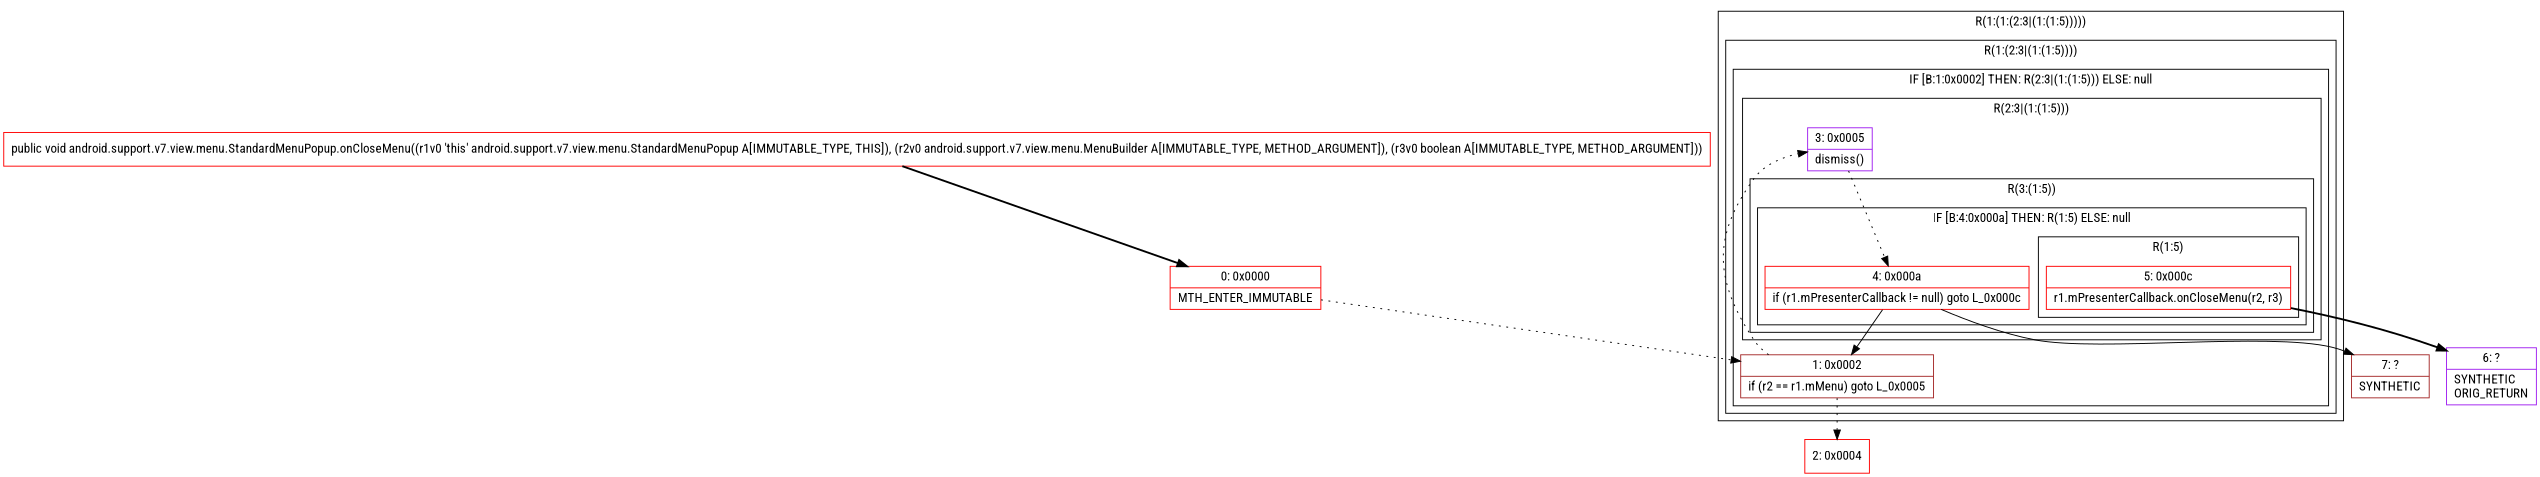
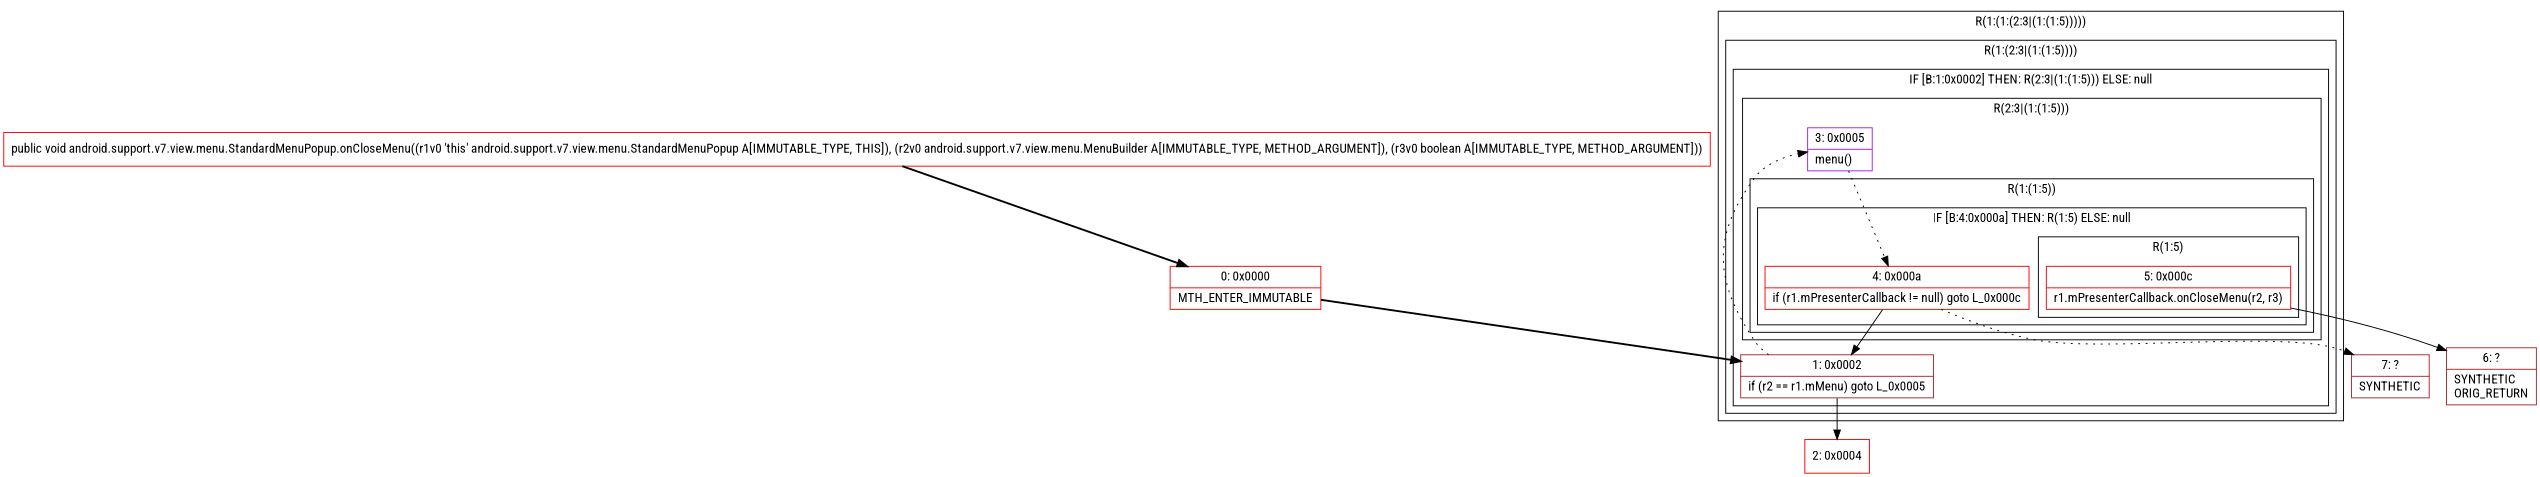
  digraph {
    fontname="Roboto Condensed"
    node [color=red fontname="Roboto Condensed" shape=record]
    edge [fontname="Roboto Condensed" style=dotted]
    n1 [label="{5\:\ 0x000c|r1.mPresenterCallback.onCloseMenu(r2, r3)\l}"]
    n2 [label="{4\:\ 0x000a|if (r1.mPresenterCallback != null) goto L_0x000c\l}"]
-   n3 [color=purple label="{3\:\ 0x0005|dismiss()\l}"]
+   n3 [color=purple label="{3\:\ 0x0005|menu()\l}"]
    n4 [color=brown label="{1\:\ 0x0002|if (r2 == r1.mMenu) goto L_0x0005\l}"]
-   n5 [color=purple label="{6\:\ ?|SYNTHETIC\lORIG_RETURN\l}"]
+   n5 [color=brown label="{6\:\ ?|SYNTHETIC\lORIG_RETURN\l}"]
    n6 [color=brown label="{7\:\ ?|SYNTHETIC\l}"]
    n7 [label="{2\:\ 0x0004}"]
    n8 [label="{0\:\ 0x0000|MTH_ENTER_IMMUTABLE\l}"]
    n9 [label="{public void android.support.v7.view.menu.StandardMenuPopup.onCloseMenu((r1v0 'this' android.support.v7.view.menu.StandardMenuPopup A[IMMUTABLE_TYPE, THIS]), (r2v0 android.support.v7.view.menu.MenuBuilder A[IMMUTABLE_TYPE, METHOD_ARGUMENT]), (r3v0 boolean A[IMMUTABLE_TYPE, METHOD_ARGUMENT])) }"]
    subgraph cluster_1 {
      label="R(1:(1:(2:3|(1:(1:5)))))"
      subgraph cluster_2 {
        label="R(1:(2:3|(1:(1:5))))"
        subgraph cluster_3 {
          label="IF [B:1:0x0002] THEN: R(2:3|(1:(1:5))) ELSE: null"
          n4
          subgraph cluster_4 {
            label="R(2:3|(1:(1:5)))"
            n3
            subgraph cluster_5 {
-             label="R(3:(1:5))"
+             label="R(1:(1:5))"
              subgraph cluster_6 {
                label="IF [B:4:0x000a] THEN: R(1:5) ELSE: null"
                n2
                subgraph cluster_7 {
                  label="R(1:5)"
                  n1
                }
              }
            }
          }
        }
      }
    }
-   n1 -> n5 [style=bold]
+   n1 -> n5 [style=solid]
    n2 -> n4 [style=solid]
-   n2 -> n6 [style=solid]
+   n2 -> n6
    n3 -> n2
    n4 -> n3
-   n4 -> n7
-   n8 -> n4
+   n4 -> n7 [style=solid]
+   n8 -> n4 [style=bold]
    n9 -> n8 [style=bold]
  }
